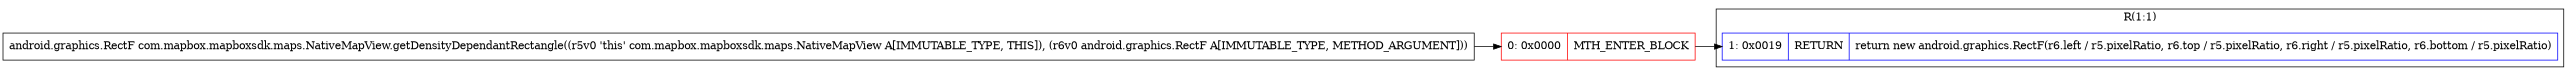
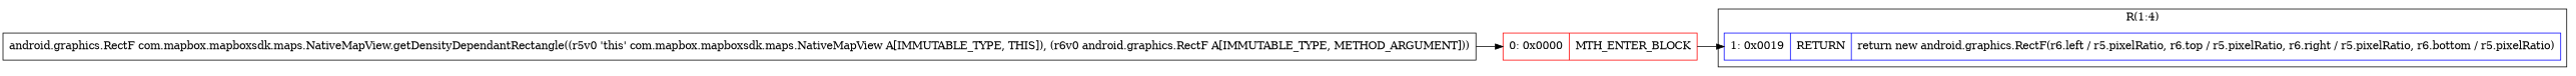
  digraph {
    rankdir=LR
    node [shape=record]
    n1 [color=blue label="{1\:\ 0x0019|RETURN\l|return new android.graphics.RectF(r6.left \/ r5.pixelRatio, r6.top \/ r5.pixelRatio, r6.right \/ r5.pixelRatio, r6.bottom \/ r5.pixelRatio)\l}"]
    n2 [color=red label="{0\:\ 0x0000|MTH_ENTER_BLOCK\l}"]
    n3 [label="{android.graphics.RectF com.mapbox.mapboxsdk.maps.NativeMapView.getDensityDependantRectangle((r5v0 'this' com.mapbox.mapboxsdk.maps.NativeMapView A[IMMUTABLE_TYPE, THIS]), (r6v0 android.graphics.RectF A[IMMUTABLE_TYPE, METHOD_ARGUMENT])) }"]
    subgraph cluster_1 {
-     label="R(1:1)"
+     label="R(1:4)"
      n1
    }
    n2 -> n1
    n3 -> n2
  }
